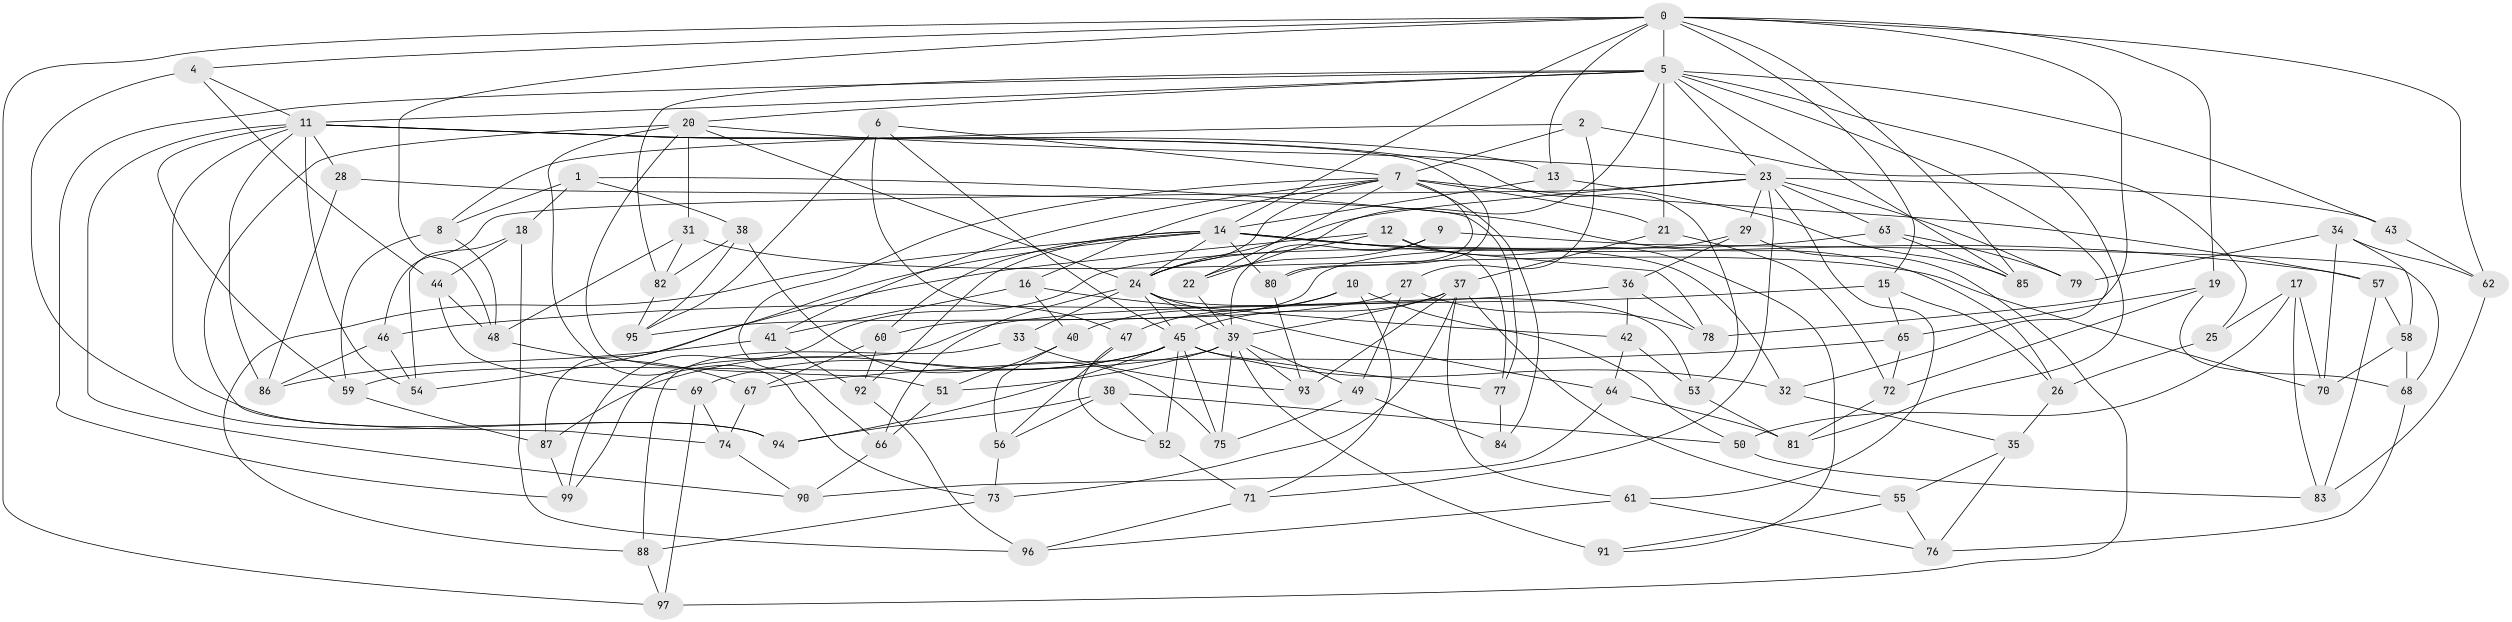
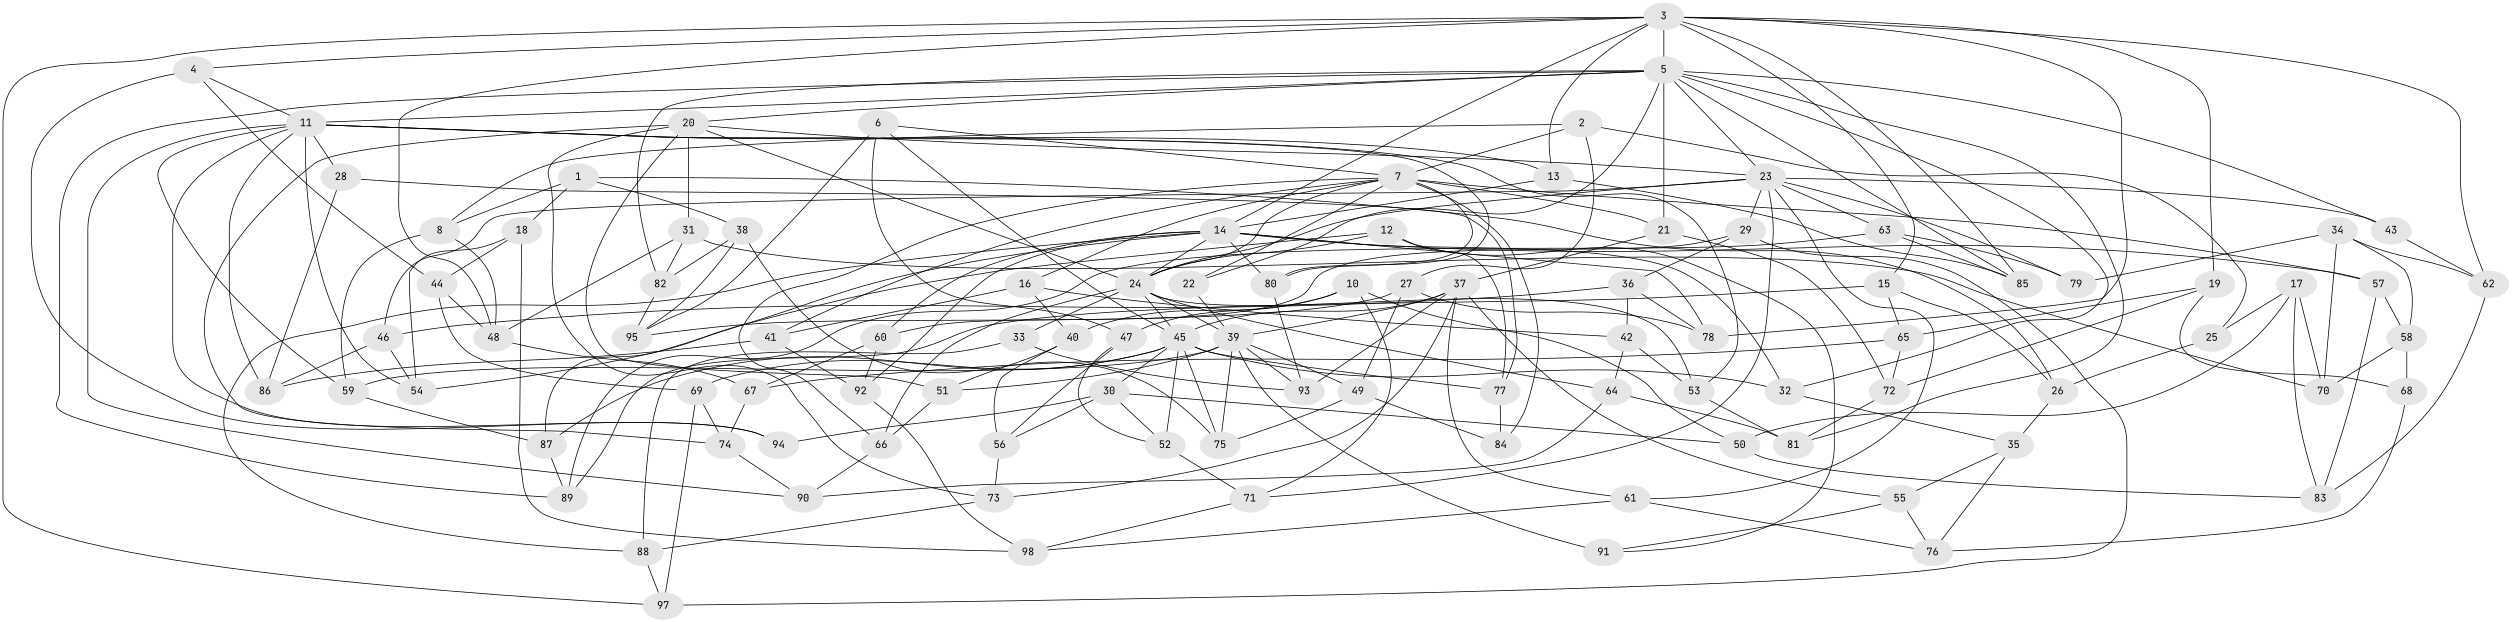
  graph {
    fontname="JetBrains Mono"
    node [color=gray90 fontname="JetBrains Mono" style=filled]
    edge [fontname="JetBrains Mono" weight=1.0]
    1
    8
    18
    26
    38
    48
    59
    44
    54
-   96
+   96 [label=98]
    35
    82
    95
    75
    2
    7
    25
    27
    21
    22
    16
    24
    41
    57
    66
    80
    84
    78
    49
-   3 [label=0]
+   3
    4
    5
    13
    14
    15
    19
    62
    85
    97
    11
    94
    20
    23
    32
    43
    81
-   89 [label=99]
+   89
    60
    87
    88
    92
    65
    68
    72
    67
    83
    28
    53
    86
    90
    69
    31
    51
    73
    74
    37
    39
    71
    29
    46
    61
    63
    79
    6
    45
    47
    77
    52
    56
    40
    42
    33
    64
    58
    93
-   9
    91
    76
    10
    50
    12
    17
    70
    55
    36
    30
    34
    1 -- 8
    1 -- 18
    1 -- 26
    1 -- 38
    8 -- 48
    8 -- 59
    18 -- 44
    18 -- 54
    18 -- 96
    26 -- 35
    38 -- 82
    38 -- 95
    38 -- 75
    48 -- 67
    59 -- 87
    44 -- 48
    44 -- 69
    35 -- 76
    35 -- 55
    82 -- 95
    2 -- 8
    2 -- 7
    2 -- 25
    2 -- 27
    7 -- 21
    7 -- 22
    7 -- 16
    7 -- 24
    7 -- 41
    7 -- 57
    7 -- 66
    7 -- 80
    7 -- 84 [weight=2.0]
    25 -- 26
    27 -- 95
    27 -- 78
    27 -- 49
    21 -- 72
    21 -- 37
    22 -- 39
    16 -- 41
    16 -- 40
    16 -- 42
    24 -- 66
    24 -- 53
    24 -- 39
    24 -- 45
    24 -- 33
    24 -- 64
    41 -- 92
    41 -- 86
    57 -- 83
    57 -- 58
    66 -- 90
    80 -- 93
    49 -- 75
    49 -- 84
    3 -- 48
    3 -- 78
    3 -- 4
    3 -- 5
    3 -- 13
    3 -- 14
    3 -- 15
    3 -- 19
    3 -- 62
    3 -- 85
    3 -- 97
    4 -- 44
    4 -- 11
    4 -- 94
    5 -- 82
    5 -- 21
    5 -- 22
    5 -- 85
    5 -- 11
    5 -- 20
    5 -- 23
    5 -- 32
    5 -- 43
    5 -- 81
    5 -- 89
    13 -- 14
    13 -- 85
    14 -- 24
    14 -- 57
    14 -- 80
    14 -- 78
    14 -- 32
    14 -- 60
    14 -- 87
    14 -- 88
    14 -- 92
    15 -- 26
    15 -- 89
    15 -- 65
    19 -- 65
    19 -- 68
    19 -- 72
    62 -- 83
    11 -- 59
    11 -- 54
    11 -- 80
    11 -- 13
    11 -- 94
    11 -- 28 [weight=2.0]
    11 -- 53
    11 -- 86
    11 -- 90
    20 -- 24
    20 -- 23
    20 -- 31
    20 -- 51
    20 -- 73
    20 -- 74
    23 -- 24
    23 -- 43
    23 -- 71
    23 -- 29
    23 -- 46
    23 -- 61
    23 -- 63
    23 -- 79
    32 -- 35
    43 -- 62
    60 -- 92
    60 -- 67
    87 -- 89
    88 -- 97
    92 -- 96
    65 -- 72
    65 -- 67
    68 -- 76
    72 -- 81
    67 -- 74
    28 -- 86
    28 -- 77
    53 -- 81
    69 -- 97
    69 -- 74
    31 -- 48
    31 -- 82
    31 -- 70
    51 -- 66
    73 -- 88
    74 -- 90
    37 -- 73
    37 -- 39
    37 -- 61
    37 -- 45 [weight=4.0]
    37 -- 93
    37 -- 55
    39 -- 59
    39 -- 75
    39 -- 49
    39 -- 51
    39 -- 93
    39 -- 91 [weight=2.0]
    71 -- 96
    29 -- 97
    29 -- 60
    29 -- 36
    46 -- 54
    46 -- 86
    61 -- 96
    61 -- 76
    63 -- 85
    63 -- 89
    63 -- 79
    6 -- 95
    6 -- 7
    6 -- 45
    6 -- 47
    45 -- 75
-   45 -- 94
+   45 -- 30
    45 -- 32
    45 -- 87
    45 -- 69
    45 -- 77
    45 -- 52
    47 -- 52
    47 -- 56
    77 -- 84
    52 -- 71
    56 -- 73
    40 -- 51
    40 -- 56
    42 -- 53
    42 -- 64
    33 -- 88
    33 -- 93
    64 -- 81
    64 -- 90
    58 -- 68
    58 -- 70
-   9 -- 22
-   9 -- 68
-   9 -- 39 [weight=2.0]
    10 -- 71
    10 -- 47
    10 -- 40
    10 -- 50
    50 -- 83
    12 -- 54
    12 -- 24
    12 -- 77
    12 -- 91
    17 -- 25
    17 -- 83
    17 -- 50
    17 -- 70
    55 -- 91
    55 -- 76
    36 -- 78
    36 -- 46
    36 -- 42
    30 -- 94
    30 -- 52
    30 -- 56
    30 -- 50
    34 -- 62
    34 -- 79
    34 -- 58
    34 -- 70
  }
